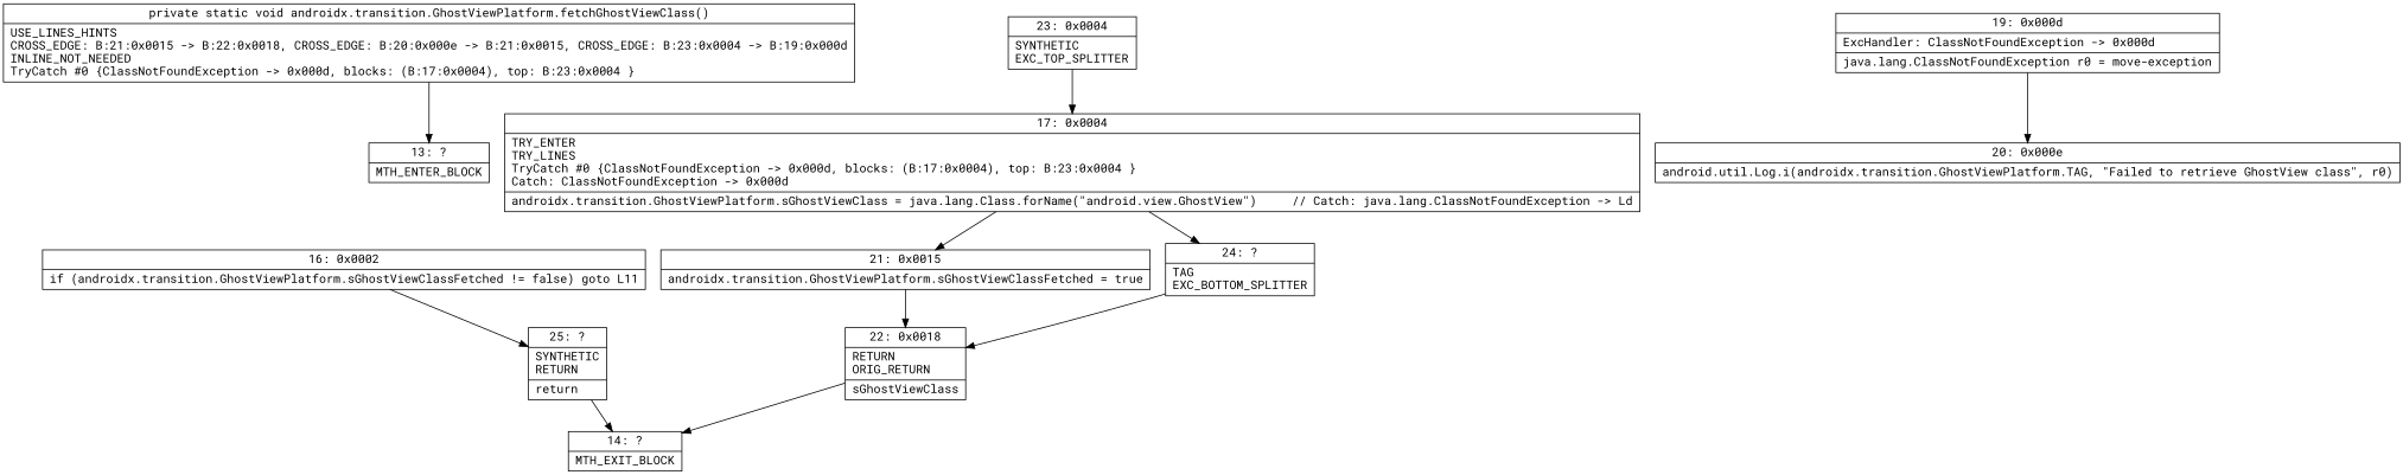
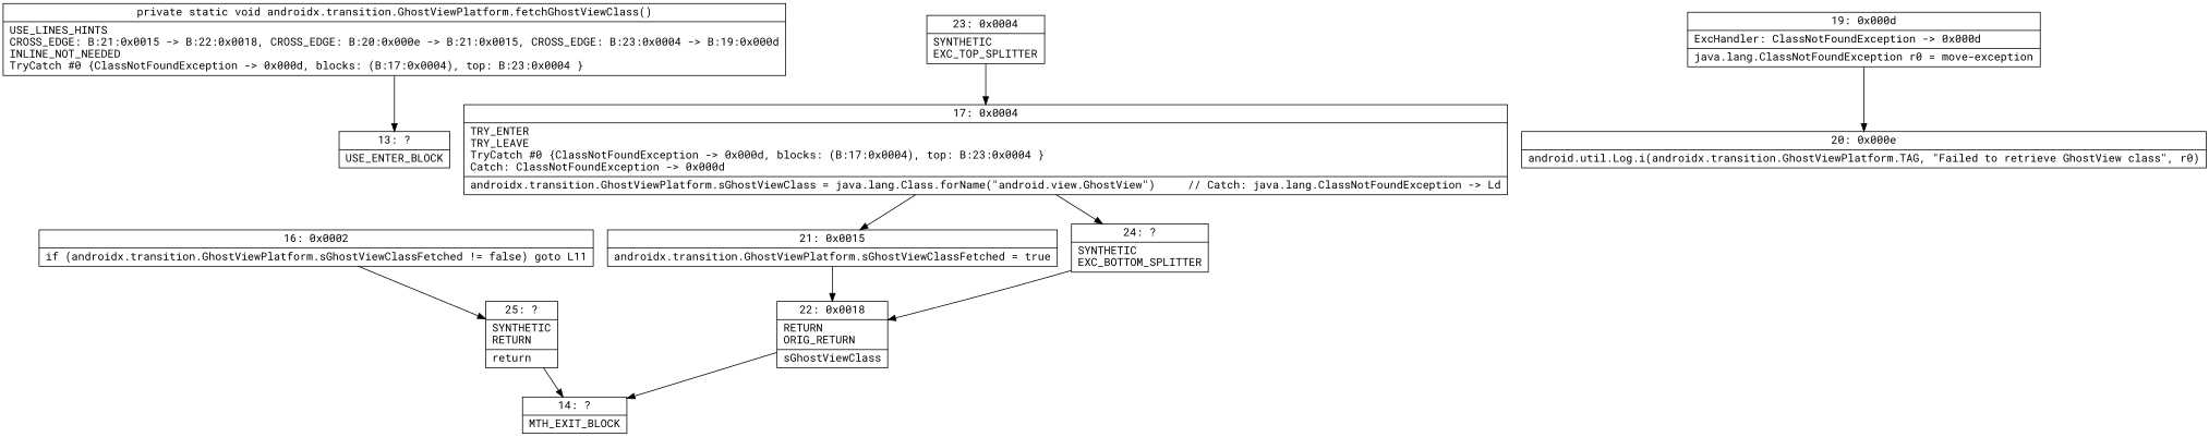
  digraph {
    fontname="Roboto Mono"
    node [fontname="Roboto Mono" shape=record]
    edge [fontname="Roboto Mono"]
-   n1 [label="{13\:\ ?|MTH_ENTER_BLOCK\l}"]
+   n1 [label="{13\:\ ?|USE_ENTER_BLOCK\l}"]
    n2 [label="{16\:\ 0x0002|if (androidx.transition.GhostViewPlatform.sGhostViewClassFetched != false) goto L11\l}"]
    n3 [label="{25\:\ ?|SYNTHETIC\lRETURN\l|return\l}"]
    n4 [label="{23\:\ 0x0004|SYNTHETIC\lEXC_TOP_SPLITTER\l}"]
-   n5 [label="{17\:\ 0x0004|TRY_ENTER\lTRY_LINES\lTryCatch #0 \{ClassNotFoundException \-\> 0x000d, blocks: (B:17:0x0004), top: B:23:0x0004 \}\lCatch: ClassNotFoundException \-\> 0x000d\l|androidx.transition.GhostViewPlatform.sGhostViewClass = java.lang.Class.forName(\"android.view.GhostView\")     \/\/ Catch: java.lang.ClassNotFoundException \-\> Ld\l}"]
+   n5 [label="{17\:\ 0x0004|TRY_ENTER\lTRY_LEAVE\lTryCatch #0 \{ClassNotFoundException \-\> 0x000d, blocks: (B:17:0x0004), top: B:23:0x0004 \}\lCatch: ClassNotFoundException \-\> 0x000d\l|androidx.transition.GhostViewPlatform.sGhostViewClass = java.lang.Class.forName(\"android.view.GhostView\")     \/\/ Catch: java.lang.ClassNotFoundException \-\> Ld\l}"]
    n6 [label="{14\:\ ?|MTH_EXIT_BLOCK\l}"]
    n7 [label="{21\:\ 0x0015|androidx.transition.GhostViewPlatform.sGhostViewClassFetched = true\l}"]
-   n8 [label="{24\:\ ?|TAG\lEXC_BOTTOM_SPLITTER\l}"]
+   n8 [label="{24\:\ ?|SYNTHETIC\lEXC_BOTTOM_SPLITTER\l}"]
    n9 [label="{19\:\ 0x000d|ExcHandler: ClassNotFoundException \-\> 0x000d\l|java.lang.ClassNotFoundException r0 = move\-exception\l}"]
    n10 [label="{20\:\ 0x000e|android.util.Log.i(androidx.transition.GhostViewPlatform.TAG, \"Failed to retrieve GhostView class\", r0)\l}"]
    n11 [label="{22\:\ 0x0018|RETURN\lORIG_RETURN\l|sGhostViewClass\l}"]
    n12 [label="{private static void androidx.transition.GhostViewPlatform.fetchGhostViewClass()  | USE_LINES_HINTS\lCROSS_EDGE: B:21:0x0015 \-\> B:22:0x0018, CROSS_EDGE: B:20:0x000e \-\> B:21:0x0015, CROSS_EDGE: B:23:0x0004 \-\> B:19:0x000d\lINLINE_NOT_NEEDED\lTryCatch #0 \{ClassNotFoundException \-\> 0x000d, blocks: (B:17:0x0004), top: B:23:0x0004 \}\l}"]
    n2 -> n3
    n3 -> n6
    n4 -> n5
    n5 -> n7
    n5 -> n8
    n7 -> n11
    n8 -> n11
    n9 -> n10
    n11 -> n6
    n12 -> n1
  }
